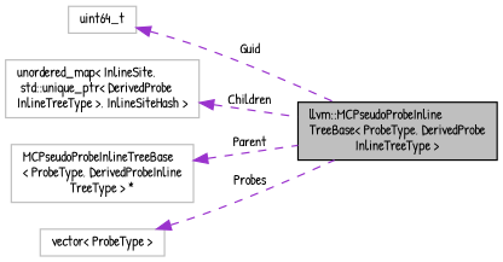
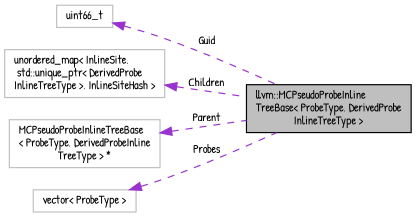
  digraph {
    rankdir=LR
    fontname="Patrick Hand"
    node [color=grey75 fontname="Patrick Hand" fontsize=10 shape=record]
    edge [color=darkorchid3 dir=back fontname="Patrick Hand" fontsize=10 labelfontname=Helvetica labelfontsize=10 style=dashed]
    n1 [color=black fillcolor=grey75 fontcolor=black height=0.2 label="llvm::MCPseudoProbeInline\lTreeBase\< ProbeType, DerivedProbe\lInlineTreeType \>" style=filled width=0.4]
-   n2 [height=0.2 label=uint64_t width=0.4]
+   n2 [height=0.2 label=uint66_t width=0.4]
    n3 [height=0.2 label="unordered_map\< InlineSite,\l std::unique_ptr\< DerivedProbe\lInlineTreeType \>, InlineSiteHash \>" width=0.4]
    n4 [height=0.2 label="MCPseudoProbeInlineTreeBase\l\< ProbeType, DerivedProbeInline\lTreeType \> *" width=0.4]
    n5 [height=0.2 label="vector\< ProbeType \>" width=0.4]
    n2 -> n1 [label=" Guid"]
    n3 -> n1 [label=" Children"]
    n4 -> n1 [label=" Parent"]
    n5 -> n1 [label=" Probes"]
  }
